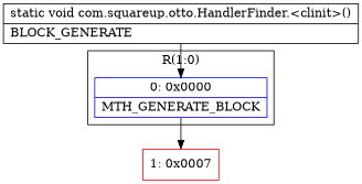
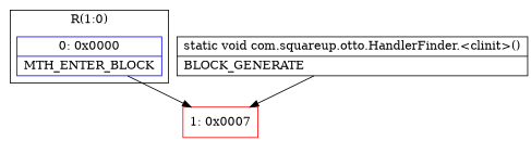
  digraph {
    node [shape=record]
-   n1 [color=blue label="{0\:\ 0x0000|MTH_GENERATE_BLOCK\l}"]
+   n1 [color=blue label="{0\:\ 0x0000|MTH_ENTER_BLOCK\l}"]
    n2 [color=red label="{1\:\ 0x0007}"]
    n3 [label="{static void com.squareup.otto.HandlerFinder.\<clinit\>()  | BLOCK_GENERATE\l}"]
    subgraph cluster_1 {
      label="R(1:0)"
      n1
    }
    n1 -> n2
-   n3 -> n1
+   n3 -> n2
  }
